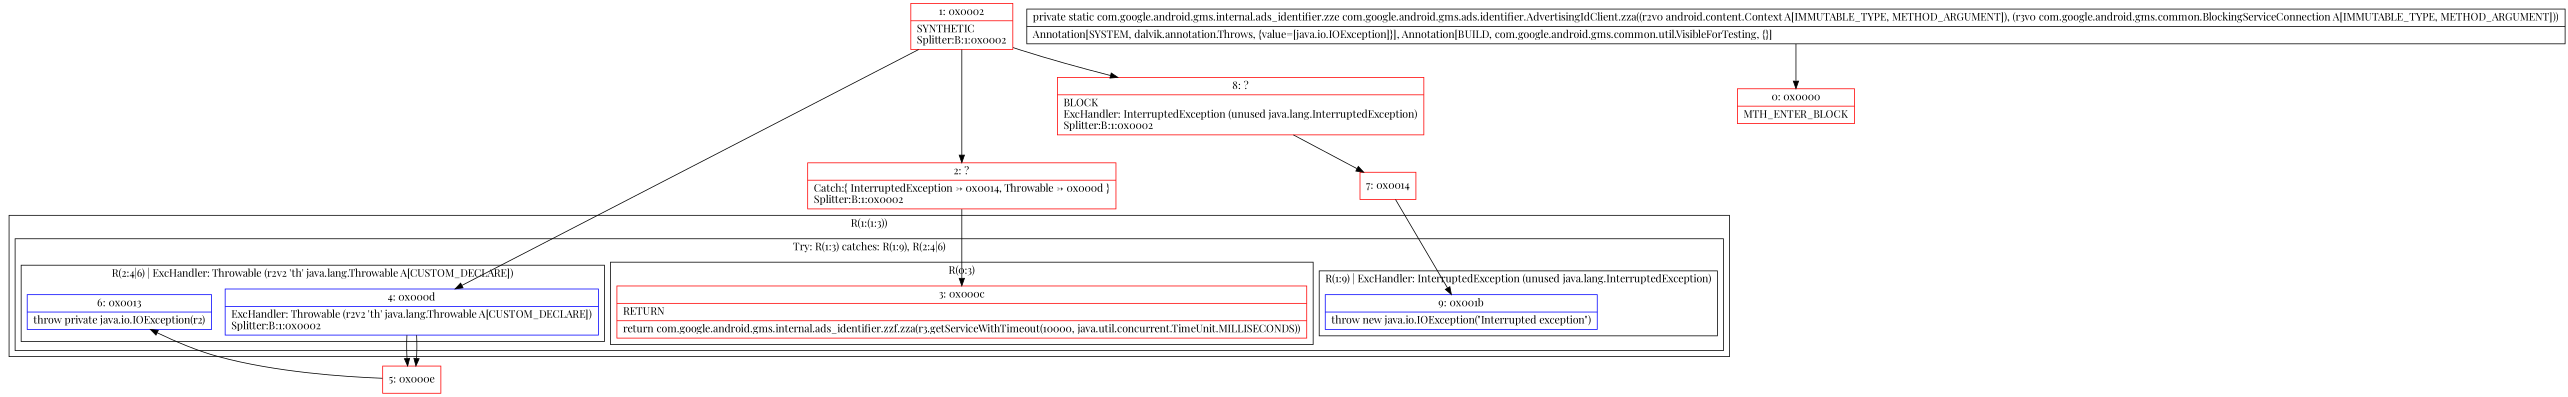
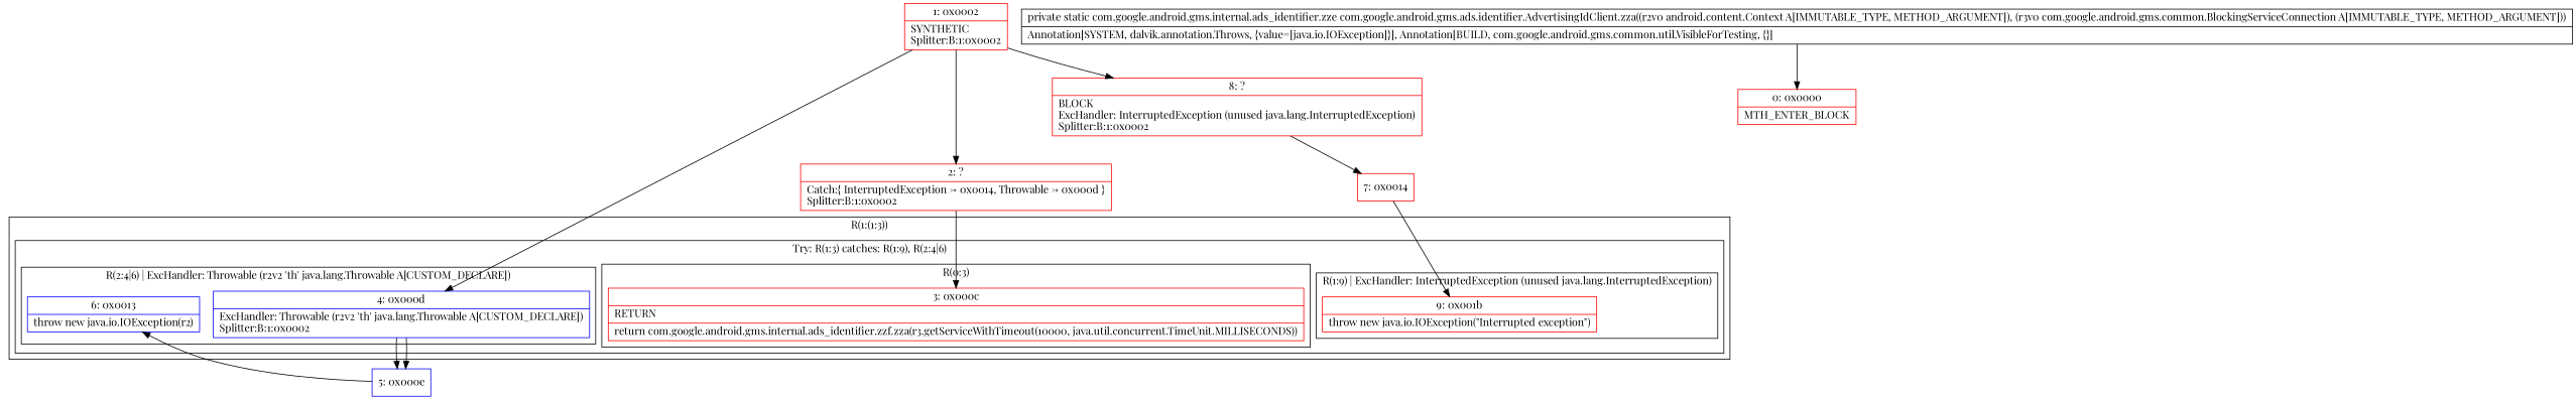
  digraph {
    fontname="Playfair Display"
    node [color=red fontname="Playfair Display" shape=record]
    edge [fontname="Playfair Display"]
    n1 [label="{3\:\ 0x000c|RETURN\l|return com.google.android.gms.internal.ads_identifier.zzf.zza(r3.getServiceWithTimeout(10000, java.util.concurrent.TimeUnit.MILLISECONDS))\l}"]
-   n2 [color=blue label="{9\:\ 0x001b|throw new java.io.IOException(\"Interrupted exception\")\l}"]
+   n2 [label="{9\:\ 0x001b|throw new java.io.IOException(\"Interrupted exception\")\l}"]
    n3 [color=blue label="{4\:\ 0x000d|ExcHandler: Throwable (r2v2 'th' java.lang.Throwable A[CUSTOM_DECLARE])\lSplitter:B:1:0x0002\l}"]
-   n4 [color=blue label="{6\:\ 0x0013|throw private java.io.IOException(r2)\l}"]
-   n5 [label="{5\:\ 0x000e}"]
+   n4 [color=blue label="{6\:\ 0x0013|throw new java.io.IOException(r2)\l}"]
+   n5 [color=blue label="{5\:\ 0x000e}"]
    n6 [label="{0\:\ 0x0000|MTH_ENTER_BLOCK\l}"]
    n7 [label="{1\:\ 0x0002|SYNTHETIC\lSplitter:B:1:0x0002\l}"]
    n8 [label="{2\:\ ?|Catch:\{ InterruptedException \-\> 0x0014, Throwable \-\> 0x000d \}\lSplitter:B:1:0x0002\l}"]
    n9 [label="{8\:\ ?|BLOCK\lExcHandler: InterruptedException (unused java.lang.InterruptedException)\lSplitter:B:1:0x0002\l}"]
    n10 [label="{7\:\ 0x0014}"]
    n11 [label="{private static com.google.android.gms.internal.ads_identifier.zze com.google.android.gms.ads.identifier.AdvertisingIdClient.zza((r2v0 android.content.Context A[IMMUTABLE_TYPE, METHOD_ARGUMENT]), (r3v0 com.google.android.gms.common.BlockingServiceConnection A[IMMUTABLE_TYPE, METHOD_ARGUMENT]))  | Annotation[SYSTEM, dalvik.annotation.Throws, \{value=[java.io.IOException]\}], Annotation[BUILD, com.google.android.gms.common.util.VisibleForTesting, \{\}]\l}" color=""]
    subgraph cluster_1 {
      label="R(1:(1:3))"
      subgraph cluster_2 {
        label="Try: R(1:3) catches: R(1:9), R(2:4|6)"
        subgraph cluster_3 {
          label="R(0:3)"
          n1
        }
        subgraph cluster_4 {
          label="R(1:9) | ExcHandler: InterruptedException (unused java.lang.InterruptedException)\l"
          n2
        }
        subgraph cluster_5 {
          label="R(2:4|6) | ExcHandler: Throwable (r2v2 'th' java.lang.Throwable A[CUSTOM_DECLARE])\l"
          n3
          n4
        }
      }
    }
    subgraph cluster_6 {
      label="R(1:9) | ExcHandler: InterruptedException (unused java.lang.InterruptedException)\l"
    }
    subgraph cluster_7 {
      label="R(2:4|6) | ExcHandler: Throwable (r2v2 'th' java.lang.Throwable A[CUSTOM_DECLARE])\l"
    }
    n3 -> n5
    n3 -> n5
    n5 -> n4
    n7 -> n3
    n7 -> n8
    n7 -> n9
    n8 -> n1
    n9 -> n10
    n10 -> n2
    n11 -> n6
  }
